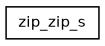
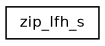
  digraph {
    rankdir=TB
-   n1 [color=black fillcolor=white fontname=Helvetica fontsize=10 height=0.2 label=zip_zip_s shape=record style=filled width=0.4]
+   n1 [color=black fillcolor=white fontname=Helvetica fontsize=10 height=0.2 label=zip_lfh_s shape=record style=filled width=0.4]
  }
